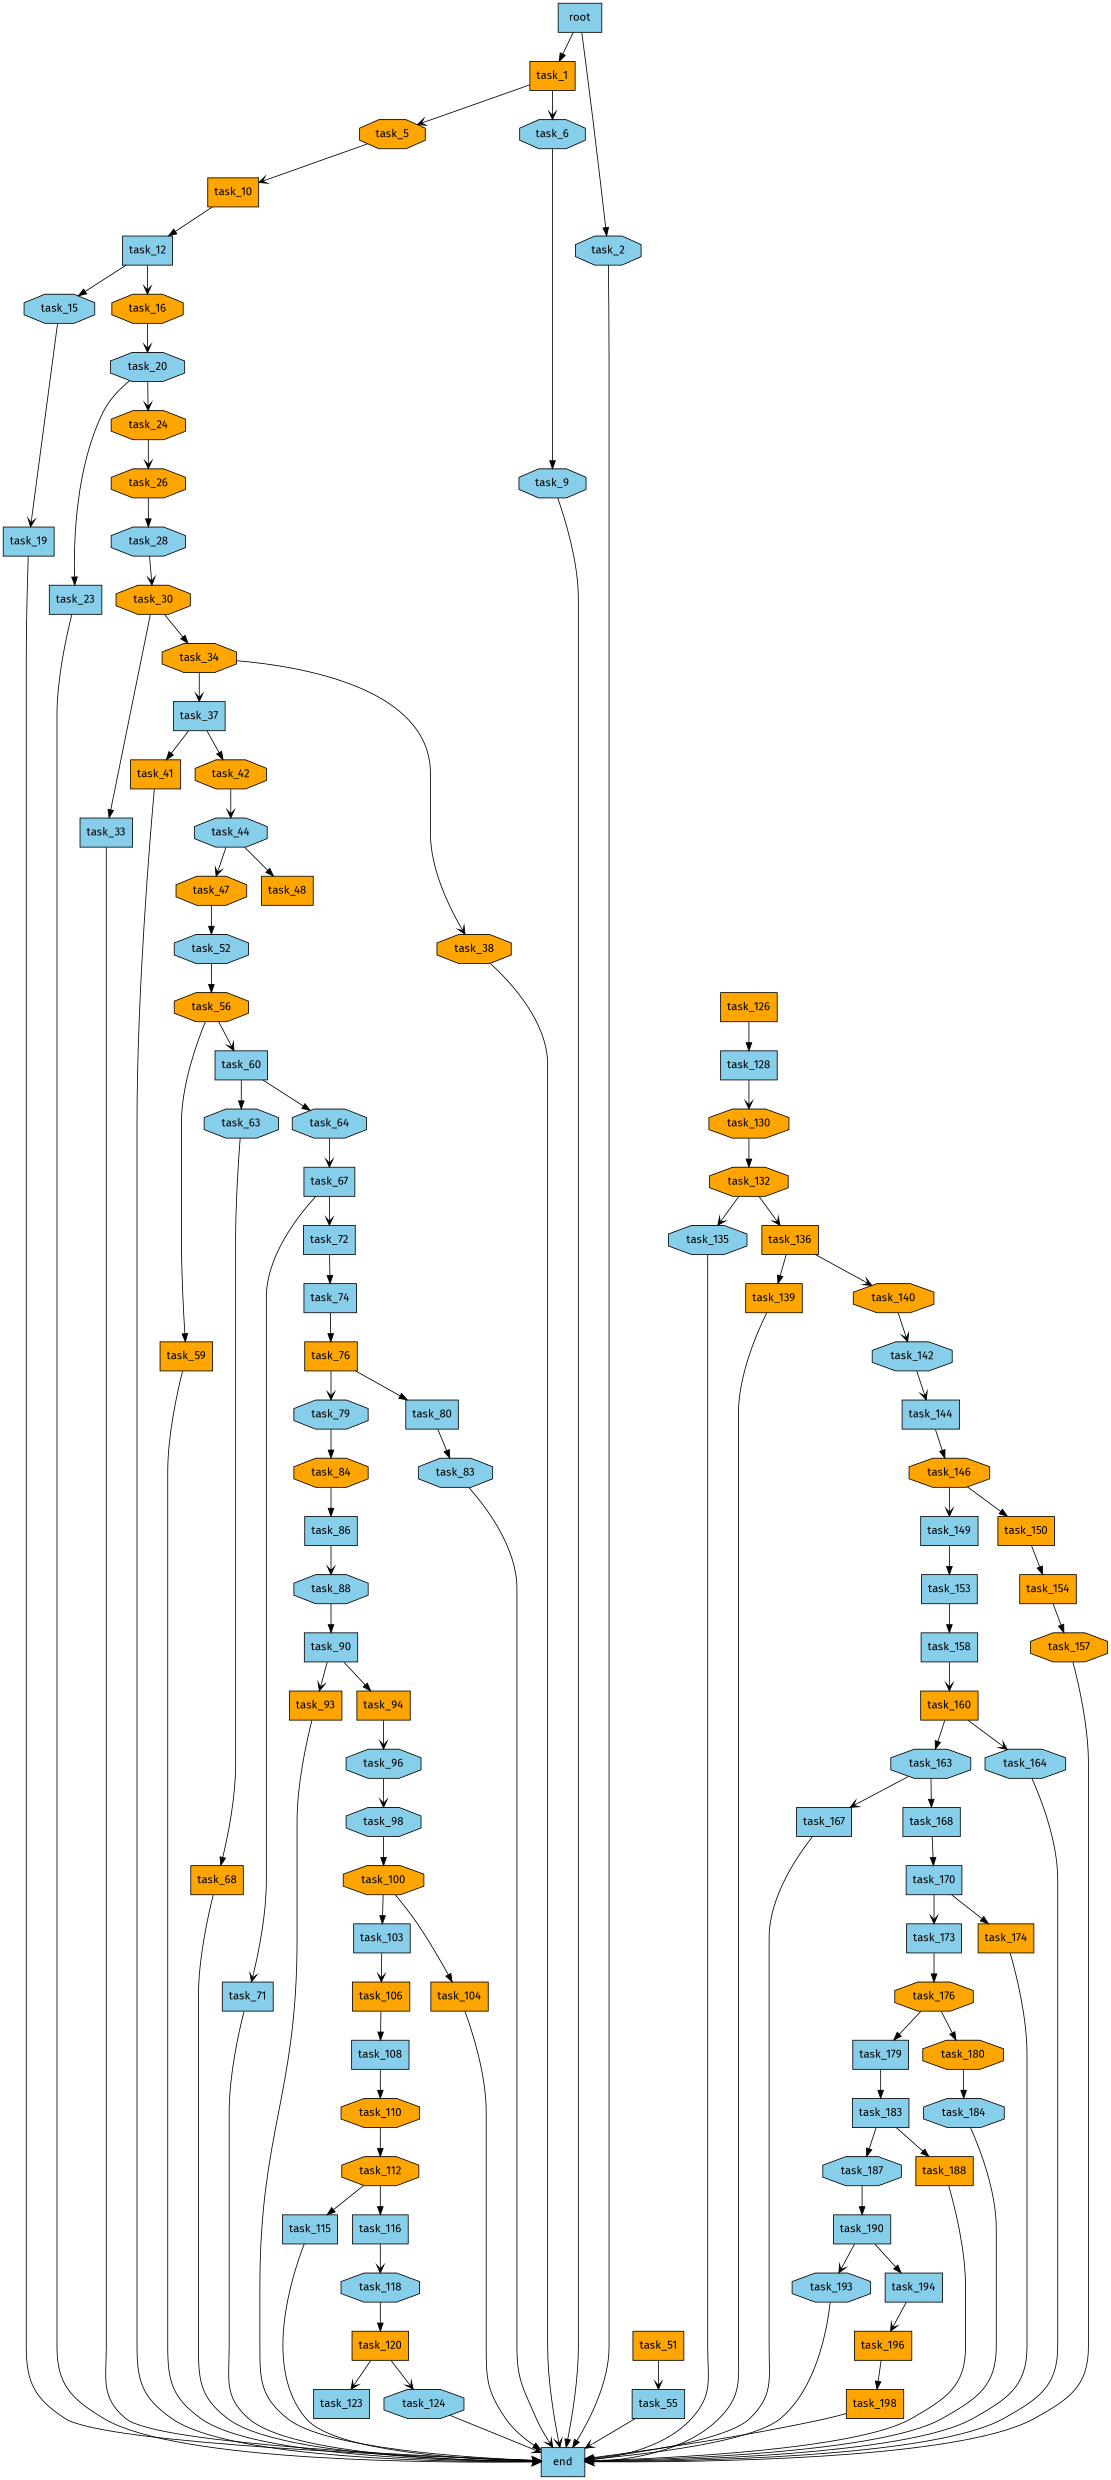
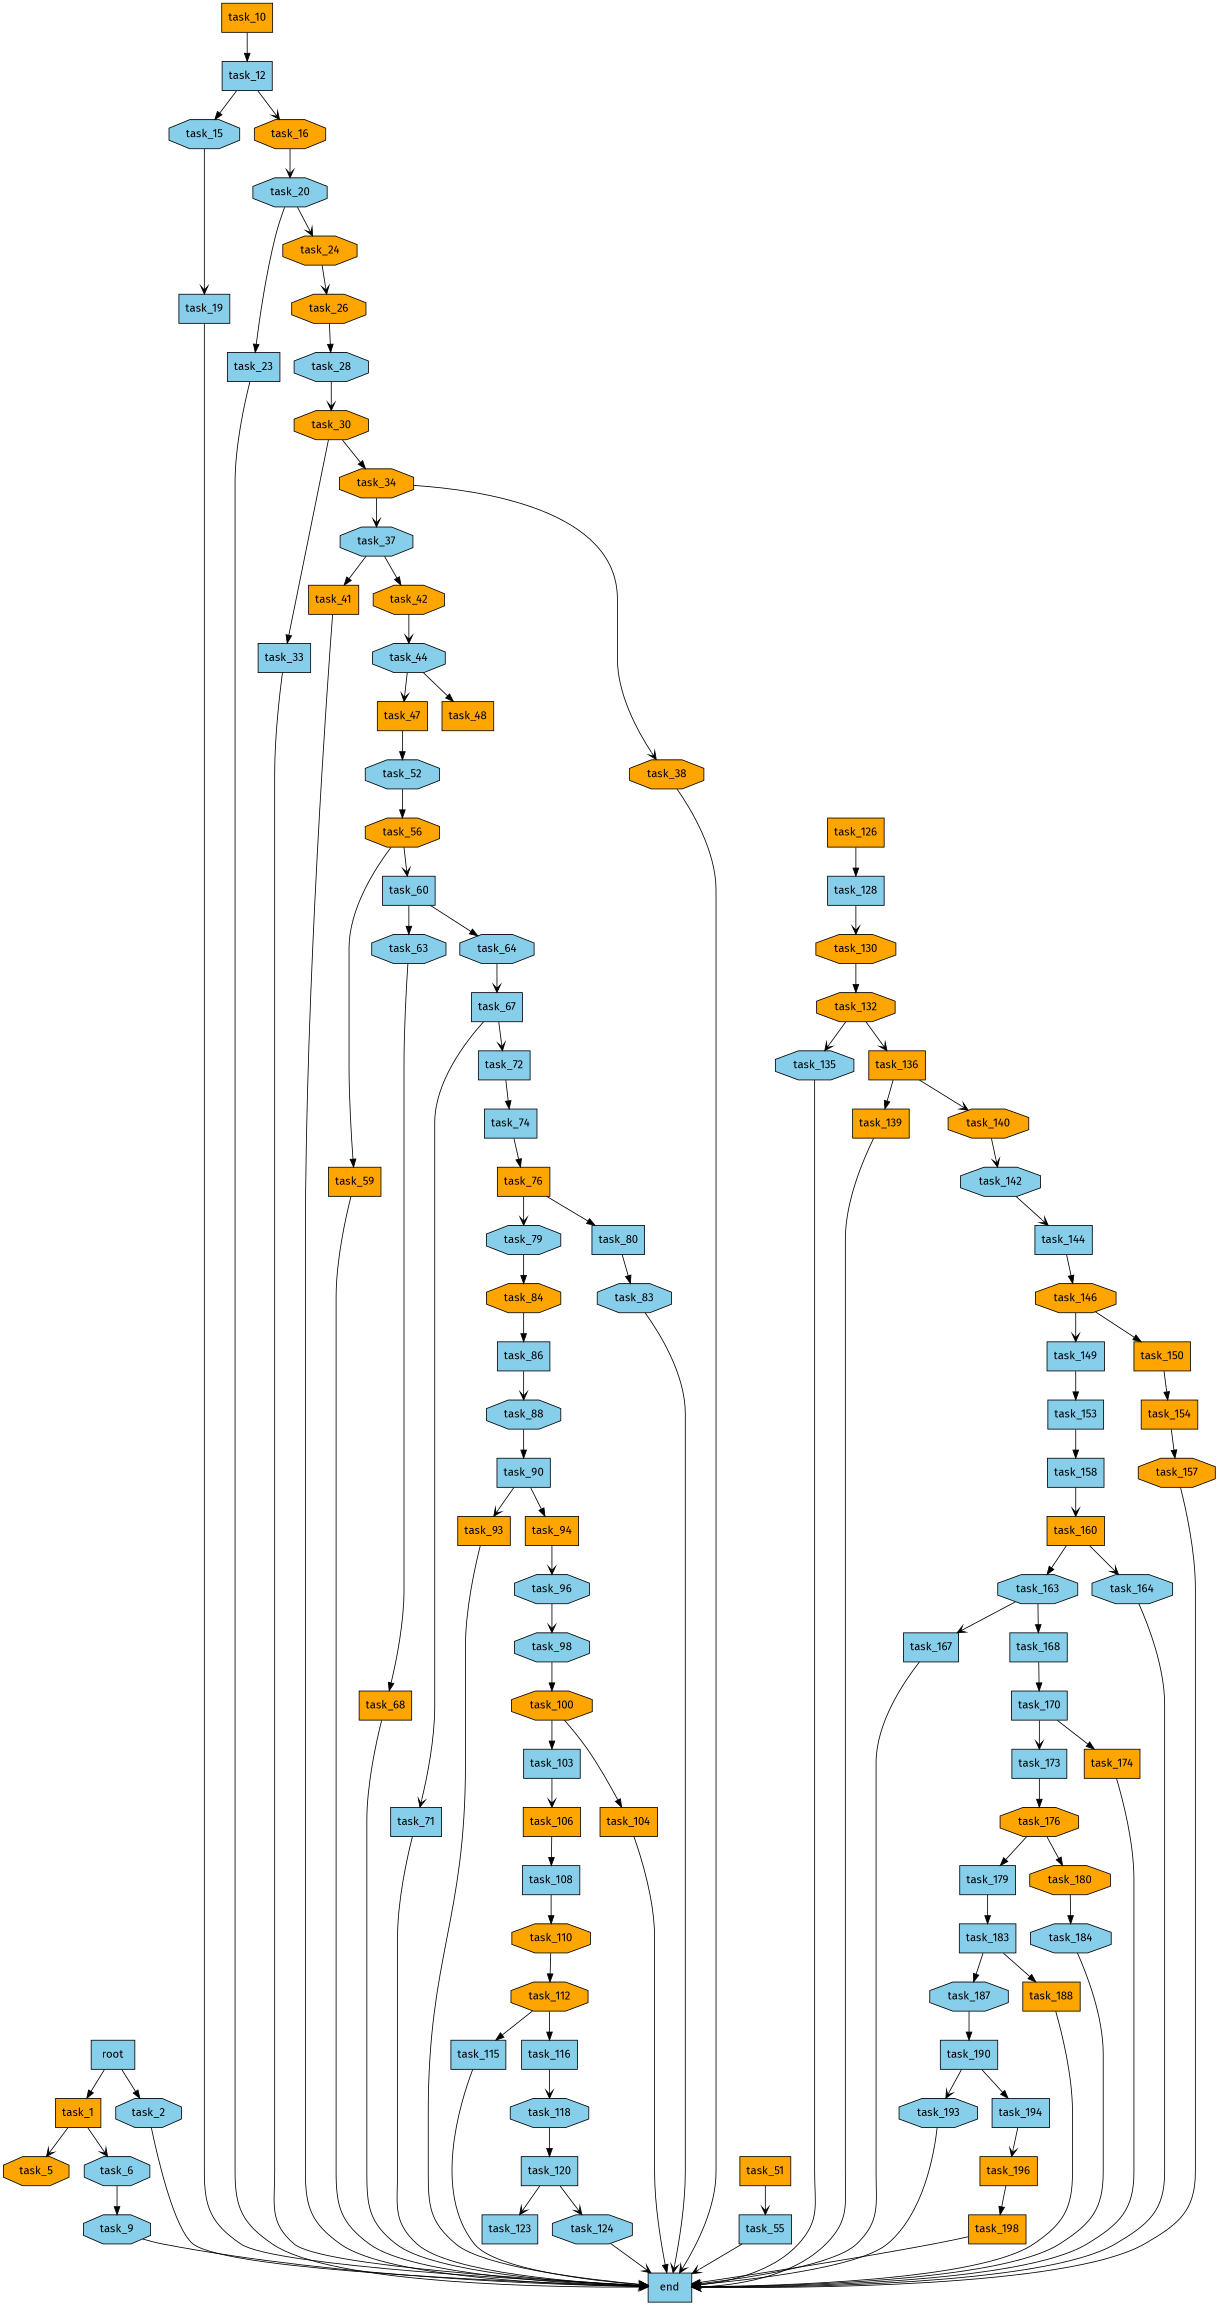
  digraph {
    fontname="Fira Sans"
    node [fillcolor=skyblue fontname="Fira Sans" shape=box style=filled]
    edge [arrowhead=normal fontname="Fira Sans"]
    task_1 [fillcolor=orange]
    root
    task_2 [shape=octagon]
    task_5 [fillcolor=orange shape=octagon]
    task_6 [shape=octagon]
    end
    task_10 [fillcolor=orange]
    task_9 [shape=octagon]
    task_12
    task_15 [shape=octagon]
    task_16 [fillcolor=orange shape=octagon]
    task_19
    task_20 [shape=octagon]
    task_23
    task_24 [fillcolor=orange shape=octagon]
    task_26 [fillcolor=orange shape=octagon]
    task_28 [shape=octagon]
    task_30 [fillcolor=orange shape=octagon]
    task_33
    task_34 [fillcolor=orange shape=octagon]
-   task_37
+   task_37 [shape=octagon]
    task_38 [fillcolor=orange shape=octagon]
    task_41 [fillcolor=orange]
    task_42 [fillcolor=orange shape=octagon]
    task_44 [shape=octagon]
-   task_47 [fillcolor=orange shape=octagon]
+   task_47 [fillcolor=orange]
    task_48 [fillcolor=orange]
    task_52 [shape=octagon]
    task_56 [fillcolor=orange shape=octagon]
    task_51 [fillcolor=orange]
    task_55
    task_59 [fillcolor=orange]
    task_60
    task_63 [shape=octagon]
    task_64 [shape=octagon]
    task_68 [fillcolor=orange]
    task_67
    task_71
    task_72
    task_74
    task_76 [fillcolor=orange]
    task_79 [shape=octagon]
    task_80
    task_84 [fillcolor=orange shape=octagon]
    task_83 [shape=octagon]
    task_86
    task_88 [shape=octagon]
    task_90
    task_93 [fillcolor=orange]
    task_94 [fillcolor=orange]
    task_96 [shape=octagon]
    task_98 [shape=octagon]
    task_100 [fillcolor=orange shape=octagon]
    task_103
    task_104 [fillcolor=orange]
    task_106 [fillcolor=orange]
    task_108
    task_110 [fillcolor=orange shape=octagon]
    task_112 [fillcolor=orange shape=octagon]
    task_115
    task_116
    task_118 [shape=octagon]
-   task_120 [fillcolor=orange]
+   task_120
    task_123
    task_124 [shape=octagon]
    task_126 [fillcolor=orange]
    task_128
    task_130 [fillcolor=orange shape=octagon]
    task_132 [fillcolor=orange shape=octagon]
    task_135 [shape=octagon]
    task_136 [fillcolor=orange]
    task_139 [fillcolor=orange]
    task_140 [fillcolor=orange shape=octagon]
    task_142 [shape=octagon]
    task_144
    task_146 [fillcolor=orange shape=octagon]
    task_149
    task_150 [fillcolor=orange]
    task_153
    task_154 [fillcolor=orange]
    task_158
    task_157 [fillcolor=orange shape=octagon]
    task_160 [fillcolor=orange]
    task_163 [shape=octagon]
    task_164 [shape=octagon]
    task_167
    task_168
    task_170
    task_173
    task_174 [fillcolor=orange]
    task_176 [fillcolor=orange shape=octagon]
    task_179
    task_180 [fillcolor=orange shape=octagon]
    task_183
    task_184 [shape=octagon]
    task_187 [shape=octagon]
    task_188 [fillcolor=orange]
    task_190
    task_193 [shape=octagon]
    task_194
    task_196 [fillcolor=orange]
    task_198 [fillcolor=orange]
    task_1 -> task_5 [arrowhead=vee]
    task_1 -> task_6 [arrowhead=vee]
    root -> task_1
    root -> task_2
    task_2 -> end
-   task_5 -> task_10 [arrowhead=vee]
    task_6 -> task_9
    task_10 -> task_12
    task_9 -> end
    task_12 -> task_15
    task_12 -> task_16 [arrowhead=vee]
    task_15 -> task_19 [arrowhead=vee]
    task_16 -> task_20 [arrowhead=vee]
    task_19 -> end
    task_20 -> task_23
    task_20 -> task_24 [arrowhead=vee]
    task_23 -> end [arrowhead=vee]
    task_24 -> task_26 [arrowhead=vee]
    task_26 -> task_28
    task_28 -> task_30 [arrowhead=vee]
    task_30 -> task_33
    task_30 -> task_34
    task_33 -> end [arrowhead=vee]
    task_34 -> task_37 [arrowhead=vee]
    task_34 -> task_38 [arrowhead=vee]
    task_37 -> task_41
    task_37 -> task_42
    task_38 -> end [arrowhead=vee]
    task_41 -> end
    task_42 -> task_44 [arrowhead=vee]
    task_44 -> task_47 [arrowhead=vee]
    task_44 -> task_48
    task_47 -> task_52
    task_52 -> task_56
    task_56 -> task_59
    task_56 -> task_60 [arrowhead=vee]
    task_51 -> task_55 [arrowhead=vee]
    task_55 -> end [arrowhead=vee]
    task_59 -> end [arrowhead=vee]
    task_60 -> task_63
    task_60 -> task_64
    task_63 -> task_68
    task_64 -> task_67 [arrowhead=vee]
    task_68 -> end
    task_67 -> task_71 [arrowhead=vee]
    task_67 -> task_72 [arrowhead=vee]
    task_71 -> end [arrowhead=vee]
    task_72 -> task_74
    task_74 -> task_76
    task_76 -> task_79 [arrowhead=vee]
    task_76 -> task_80
    task_79 -> task_84
    task_80 -> task_83
    task_84 -> task_86
    task_83 -> end [arrowhead=vee]
    task_86 -> task_88 [arrowhead=vee]
    task_88 -> task_90
    task_90 -> task_93 [arrowhead=vee]
    task_90 -> task_94
    task_93 -> end
    task_94 -> task_96 [arrowhead=vee]
    task_96 -> task_98 [arrowhead=vee]
    task_98 -> task_100
    task_100 -> task_103
    task_100 -> task_104
    task_103 -> task_106 [arrowhead=vee]
    task_104 -> end
    task_106 -> task_108
    task_108 -> task_110
    task_110 -> task_112
    task_112 -> task_115
    task_112 -> task_116
    task_115 -> end [arrowhead=vee]
    task_116 -> task_118 [arrowhead=vee]
    task_118 -> task_120
    task_120 -> task_123 [arrowhead=vee]
    task_120 -> task_124 [arrowhead=vee]
    task_124 -> end [arrowhead=vee]
    task_126 -> task_128
    task_128 -> task_130 [arrowhead=vee]
    task_130 -> task_132
    task_132 -> task_135 [arrowhead=vee]
    task_132 -> task_136 [arrowhead=vee]
    task_135 -> end
    task_136 -> task_139
    task_136 -> task_140 [arrowhead=vee]
    task_139 -> end
    task_140 -> task_142 [arrowhead=vee]
    task_142 -> task_144 [arrowhead=vee]
    task_144 -> task_146
    task_146 -> task_149 [arrowhead=vee]
    task_146 -> task_150
    task_149 -> task_153
    task_150 -> task_154
    task_153 -> task_158
    task_154 -> task_157
    task_158 -> task_160 [arrowhead=vee]
    task_157 -> end [arrowhead=vee]
    task_160 -> task_163
    task_160 -> task_164 [arrowhead=vee]
    task_163 -> task_167 [arrowhead=vee]
    task_163 -> task_168
    task_164 -> end
    task_167 -> end
    task_168 -> task_170
    task_170 -> task_173 [arrowhead=vee]
    task_170 -> task_174
    task_173 -> task_176
    task_174 -> end [arrowhead=vee]
    task_176 -> task_179
    task_176 -> task_180
    task_179 -> task_183
    task_180 -> task_184
    task_183 -> task_187
    task_183 -> task_188
    task_184 -> end [arrowhead=vee]
    task_187 -> task_190
    task_188 -> end [arrowhead=vee]
    task_190 -> task_193 [arrowhead=vee]
    task_190 -> task_194
    task_193 -> end [arrowhead=vee]
    task_194 -> task_196 [arrowhead=vee]
    task_196 -> task_198
    task_198 -> end
  }
